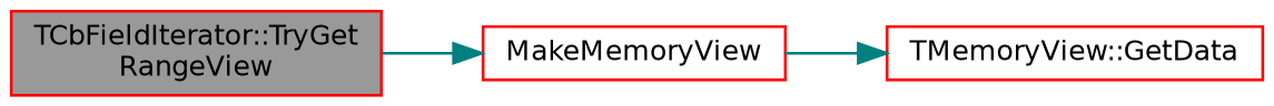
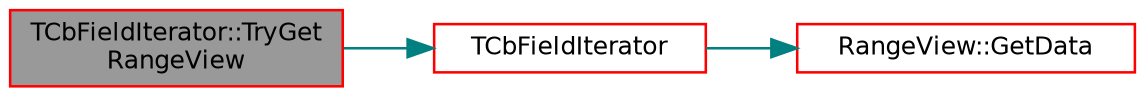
  digraph {
    rankdir=LR
    node [color=red fillcolor=white fontname=Helvetica fontsize=10 shape=box style=filled]
    edge [color=teal fontname=Helvetica fontsize=10 labelfontname=Helvetica labelfontsize=10 style=solid]
    n1 [fillcolor=grey60 fontcolor=black height=0.2 label="TCbFieldIterator::TryGet\lRangeView" width=0.4]
-   n2 [height=0.2 label=MakeMemoryView width=0.4]
-   n3 [height=0.2 label="TMemoryView::GetData" width=0.4]
+   n2 [height=0.2 label=TCbFieldIterator width=0.4]
+   n3 [height=0.2 label="RangeView::GetData" width=0.4]
    n1 -> n2
    n2 -> n3
  }
